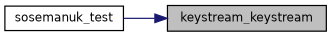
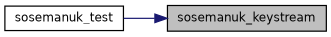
  digraph {
    rankdir=RL
    node [color=black fontname=Helvetica fontsize=10 shape=record style=filled]
-   n1 [fillcolor=grey75 fontcolor=black height=0.2 label=keystream_keystream width=0.4]
+   n1 [fillcolor=grey75 fontcolor=black height=0.2 label=sosemanuk_keystream width=0.4]
    n2 [fillcolor=white height=0.2 label=sosemanuk_test width=0.4]
    n1 -> n2 [color=midnightblue dir=back fontname=Helvetica fontsize=10 labelfontname=Helvetica labelfontsize=10 style=solid]
  }
